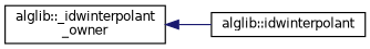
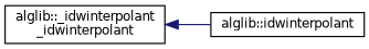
  digraph {
    rankdir=LR
    node [color=black fillcolor=white fontname=Helvetica fontsize=10 shape=record style=filled]
-   n1 [height=0.2 label="alglib::_idwinterpolant\l_owner" width=0.4]
+   n1 [height=0.2 label="alglib::_idwinterpolant\l_idwinterpolant" width=0.4]
    n2 [height=0.2 label="alglib::idwinterpolant" width=0.4]
    n1 -> n2 [color=midnightblue dir=back fontname=Helvetica fontsize=10 labelfontname=Helvetica labelfontsize=10 style=solid]
  }
